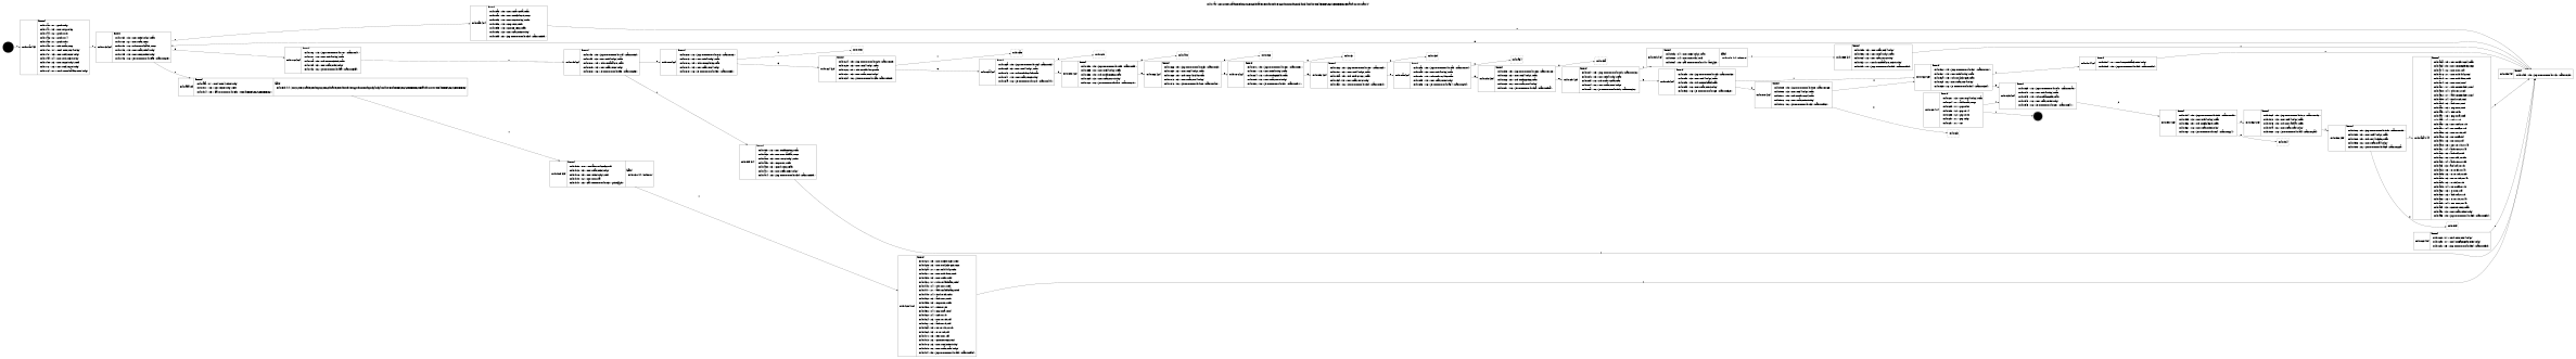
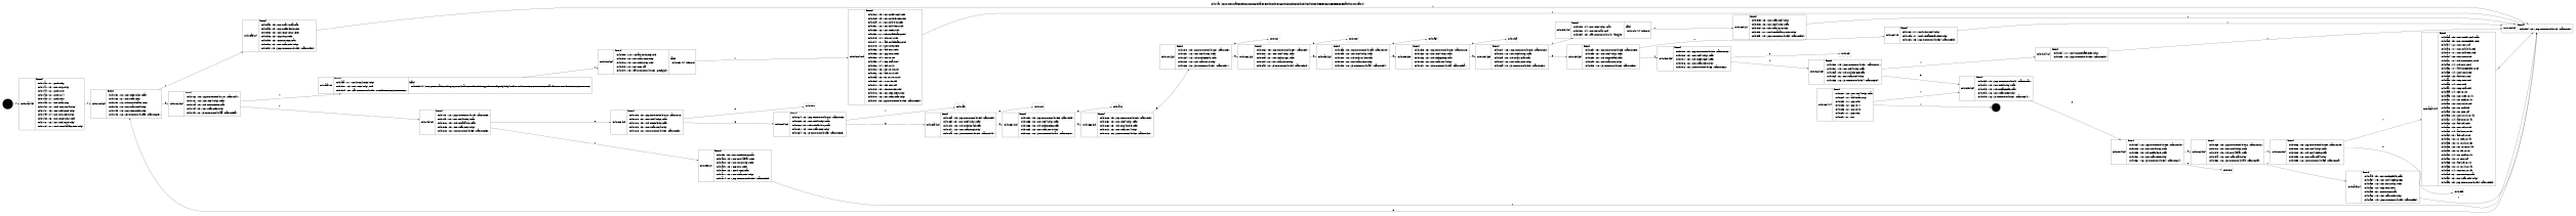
  digraph {
    label="0x4017a0 (/mnt/c/Users/mathe/Desktop/tcc/POCII/binaries/extr_linuxdriversgpudrmmsmdispmdp4mdp4.xml.h_MDP4_PIPE_SRC_STRIDE_B_P2_Final-ollvm.out::main(0))"
    labelloc=t
    rankdir=LR
    node [shape=record]
    Entry [fillcolor=black height=0.3 shape=circle style=filled width=0.3]
    n2 [label="{\n     0x4017a0 [43]\l\n     | [instrs]\l\n     &nbsp;&nbsp;0x4017a0 \<+1\>: push %rbp\l\n     &nbsp;&nbsp;0x4017a1 \<+3\>: mov %rsp,%rbp\l\n     &nbsp;&nbsp;0x4017a4 \<+2\>: push %r15\l\n     &nbsp;&nbsp;0x4017a6 \<+2\>: push %r14\l\n     &nbsp;&nbsp;0x4017a8 \<+1\>: push %rbx\l\n     &nbsp;&nbsp;0x4017a9 \<+7\>: sub $0xa8,%rsp\l\n     &nbsp;&nbsp;0x4017b0 \<+7\>: movl $0x0,-0x24(%rbp)\l\n     &nbsp;&nbsp;0x4017b7 \<+3\>: mov %edi,-0x28(%rbp)\l\n     &nbsp;&nbsp;0x4017ba \<+4\>: mov %rsi,-0x30(%rbp)\l\n     &nbsp;&nbsp;0x4017be \<+3\>: mov -0x28(%rbp),%edi\l\n     &nbsp;&nbsp;0x4017c1 \<+3\>: mov %edi,-0x20(%rbp)\l\n     &nbsp;&nbsp;0x4017c4 \<+7\>: movl $0x8046a455,-0x50(%rbp)\l\n  }"]
    n3 [label="{\n     0x4017cb [23]\l\n     | [instrs]\l\n     &nbsp;&nbsp;0x4017cb \<+3\>: mov -0x50(%rbp),%eax\l\n     &nbsp;&nbsp;0x4017ce \<+2\>: mov %eax,%ecx\l\n     &nbsp;&nbsp;0x4017d0 \<+6\>: sub $0x8046a455,%ecx\l\n     &nbsp;&nbsp;0x4017d6 \<+3\>: mov %eax,-0x54(%rbp)\l\n     &nbsp;&nbsp;0x4017d9 \<+3\>: mov %ecx,-0x58(%rbp)\l\n     &nbsp;&nbsp;0x4017dc \<+6\>: je 00000000004019a9 \<main+0x209\>\l\n  }"]
    n4 [label="{\n     0x4019a9 [27]\l\n     | [instrs]\l\n     &nbsp;&nbsp;0x4019a9 \<+5\>: mov $0xa77c0da,%eax\l\n     &nbsp;&nbsp;0x4019ae \<+5\>: mov $0x5f24e679,%ecx\l\n     &nbsp;&nbsp;0x4019b3 \<+3\>: mov -0x20(%rbp),%edx\l\n     &nbsp;&nbsp;0x4019b6 \<+3\>: cmp $0x2,%edx\l\n     &nbsp;&nbsp;0x4019b9 \<+3\>: cmovne %ecx,%eax\l\n     &nbsp;&nbsp;0x4019bc \<+3\>: mov %eax,-0x50(%rbp)\l\n     &nbsp;&nbsp;0x4019bf \<+5\>: jmp 0000000000401d5d \<main+0x5bd\>\l\n  }"]
    n5 [label="{\n     0x4017e2 [22]\l\n     | [instrs]\l\n     &nbsp;&nbsp;0x4017e2 \<+5\>: jmp 00000000004017e7 \<main+0x47\>\l\n     &nbsp;&nbsp;0x4017e7 \<+3\>: mov -0x54(%rbp),%eax\l\n     &nbsp;&nbsp;0x4017ea \<+5\>: sub $0x80e69985,%eax\l\n     &nbsp;&nbsp;0x4017ef \<+3\>: mov %eax,-0x5c(%rbp)\l\n     &nbsp;&nbsp;0x4017f2 \<+6\>: je 0000000000401afa \<main+0x35a\>\l\n  }"]
    n6 [label="{\n     0x401d5d [5]\l\n     | [instrs]\l\n     &nbsp;&nbsp;0x401d5d \<+5\>: jmp 00000000004017cb \<main+0x2b\>\l\n  }"]
    n7 [label="{\n     0x401afa [15]\l\n     | [instrs]\l\n     &nbsp;&nbsp;0x401afa \<+7\>: movl $0x64,-0x38(%rbp)\l\n     &nbsp;&nbsp;0x401b01 \<+3\>: mov -0x38(%rbp),%edi\l\n     &nbsp;&nbsp;0x401b04 \<+5\>: call 00000000004015d0 \<MDP4_PIPE_SRC_STRIDE_B_P2\>\l\n     | [calls]\l\n     &nbsp;&nbsp;0x4015d0 \{1\} (/mnt/c/Users/mathe/Desktop/tcc/POCII/binaries/extr_linuxdriversgpudrmmsmdispmdp4mdp4.xml.h_MDP4_PIPE_SRC_STRIDE_B_P2_Final-ollvm.out::MDP4_PIPE_SRC_STRIDE_B_P2)\l\n  }"]
    n8 [label="{\n     0x4017f8 [22]\l\n     | [instrs]\l\n     &nbsp;&nbsp;0x4017f8 \<+5\>: jmp 00000000004017fd \<main+0x5d\>\l\n     &nbsp;&nbsp;0x4017fd \<+3\>: mov -0x54(%rbp),%eax\l\n     &nbsp;&nbsp;0x401800 \<+5\>: sub $0x8a0a4c78,%eax\l\n     &nbsp;&nbsp;0x401805 \<+3\>: mov %eax,-0x60(%rbp)\l\n     &nbsp;&nbsp;0x401808 \<+6\>: je 00000000004019fe \<main+0x25e\>\l\n  }"]
    n9 [label="{\n     0x401b09 [23]\l\n     | [instrs]\l\n     &nbsp;&nbsp;0x401b09 \<+10\>: movabs $0x4020f2,%rdi\l\n     &nbsp;&nbsp;0x401b13 \<+3\>: mov %eax,-0x3c(%rbp)\l\n     &nbsp;&nbsp;0x401b16 \<+3\>: mov -0x3c(%rbp),%esi\l\n     &nbsp;&nbsp;0x401b19 \<+2\>: mov $0x0,%al\l\n     &nbsp;&nbsp;0x401b1b \<+5\>: call 0000000000401030 \<printf@plt\>\l\n     | [calls]\l\n     &nbsp;&nbsp;0x401030 \{1\} (unknown)\l\n  }"]
    n10 [label="{\n     0x4019fe [27]\l\n     | [instrs]\l\n     &nbsp;&nbsp;0x4019fe \<+5\>: mov $0xbb8889cc,%eax\l\n     &nbsp;&nbsp;0x401a03 \<+5\>: mov $0x71adf4a7,%ecx\l\n     &nbsp;&nbsp;0x401a08 \<+3\>: mov -0x1c(%rbp),%edx\l\n     &nbsp;&nbsp;0x401a0b \<+3\>: cmp $0x1,%edx\l\n     &nbsp;&nbsp;0x401a0e \<+3\>: cmovl %ecx,%eax\l\n     &nbsp;&nbsp;0x401a11 \<+3\>: mov %eax,-0x50(%rbp)\l\n     &nbsp;&nbsp;0x401a14 \<+5\>: jmp 0000000000401d5d \<main+0x5bd\>\l\n  }"]
    n11 [label="{\n     0x40180e [22]\l\n     | [instrs]\l\n     &nbsp;&nbsp;0x40180e \<+5\>: jmp 0000000000401813 \<main+0x73\>\l\n     &nbsp;&nbsp;0x401813 \<+3\>: mov -0x54(%rbp),%eax\l\n     &nbsp;&nbsp;0x401816 \<+5\>: sub $0x8cc4e13c,%eax\l\n     &nbsp;&nbsp;0x40181b \<+3\>: mov %eax,-0x64(%rbp)\l\n     &nbsp;&nbsp;0x40181e \<+6\>: je 0000000000401b90 \<main+0x3f0\>\l\n  }"]
    Exit [fillcolor=black height=0.3 peripheries=2 shape=circle style=filled width=0.3]
    n13 [label="{\n     0x401b20 [100]\l\n     | [instrs]\l\n     &nbsp;&nbsp;0x401b20 \<+5\>: mov $0x3f176ce4,%esi\l\n     &nbsp;&nbsp;0x401b25 \<+5\>: mov $0x42cb76c9,%ecx\l\n     &nbsp;&nbsp;0x401b2a \<+7\>: mov 0x40404c,%edx\l\n     &nbsp;&nbsp;0x401b31 \<+8\>: mov 0x404050,%r8d\l\n     &nbsp;&nbsp;0x401b39 \<+3\>: mov %edx,%r9d\l\n     &nbsp;&nbsp;0x401b3c \<+7\>: sub $0x49bb8a5c,%r9d\l\n     &nbsp;&nbsp;0x401b43 \<+4\>: sub $0x1,%r9d\l\n     &nbsp;&nbsp;0x401b47 \<+7\>: add $0x49bb8a5c,%r9d\l\n     &nbsp;&nbsp;0x401b4e \<+4\>: imul %r9d,%edx\l\n     &nbsp;&nbsp;0x401b52 \<+3\>: and $0x1,%edx\l\n     &nbsp;&nbsp;0x401b55 \<+3\>: cmp $0x0,%edx\l\n     &nbsp;&nbsp;0x401b58 \<+4\>: sete %r10b\l\n     &nbsp;&nbsp;0x401b5c \<+4\>: cmp $0xa,%r8d\l\n     &nbsp;&nbsp;0x401b60 \<+4\>: setl %r11b\l\n     &nbsp;&nbsp;0x401b64 \<+3\>: mov %r10b,%bl\l\n     &nbsp;&nbsp;0x401b67 \<+3\>: and %r11b,%bl\l\n     &nbsp;&nbsp;0x401b6a \<+3\>: xor %r11b,%r10b\l\n     &nbsp;&nbsp;0x401b6d \<+3\>: or %r10b,%bl\l\n     &nbsp;&nbsp;0x401b70 \<+3\>: test $0x1,%bl\l\n     &nbsp;&nbsp;0x401b73 \<+3\>: cmovne %ecx,%esi\l\n     &nbsp;&nbsp;0x401b76 \<+3\>: mov %esi,-0x50(%rbp)\l\n     &nbsp;&nbsp;0x401b79 \<+6\>: mov %eax,-0xa8(%rbp)\l\n     &nbsp;&nbsp;0x401b7f \<+5\>: jmp 0000000000401d5d \<main+0x5bd\>\l\n  }"]
    n14 [label="{\n     0x401b90\l\n  }" style=dashed]
    n15 [label="{\n     0x401824 [22]\l\n     | [instrs]\l\n     &nbsp;&nbsp;0x401824 \<+5\>: jmp 0000000000401829 \<main+0x89\>\l\n     &nbsp;&nbsp;0x401829 \<+3\>: mov -0x54(%rbp),%eax\l\n     &nbsp;&nbsp;0x40182c \<+5\>: sub $0x9dd74816,%eax\l\n     &nbsp;&nbsp;0x401831 \<+3\>: mov %eax,-0x68(%rbp)\l\n     &nbsp;&nbsp;0x401834 \<+6\>: je 0000000000401ca5 \<main+0x505\>\l\n  }"]
    n16 [label="{\n     0x401ca5\l\n  }" style=dashed]
    n17 [label="{\n     0x40183a [22]\l\n     | [instrs]\l\n     &nbsp;&nbsp;0x40183a \<+5\>: jmp 000000000040183f \<main+0x9f\>\l\n     &nbsp;&nbsp;0x40183f \<+3\>: mov -0x54(%rbp),%eax\l\n     &nbsp;&nbsp;0x401842 \<+5\>: sub $0xb0b6148f,%eax\l\n     &nbsp;&nbsp;0x401847 \<+3\>: mov %eax,-0x6c(%rbp)\l\n     &nbsp;&nbsp;0x40184a \<+6\>: je 0000000000401c1b \<main+0x47b\>\l\n  }"]
    n18 [label="{\n     0x401c1b\l\n  }" style=dashed]
    n19 [label="{\n     0x401850 [22]\l\n     | [instrs]\l\n     &nbsp;&nbsp;0x401850 \<+5\>: jmp 0000000000401855 \<main+0xb5\>\l\n     &nbsp;&nbsp;0x401855 \<+3\>: mov -0x54(%rbp),%eax\l\n     &nbsp;&nbsp;0x401858 \<+5\>: sub $0xbb8889cc,%eax\l\n     &nbsp;&nbsp;0x40185d \<+3\>: mov %eax,-0x70(%rbp)\l\n     &nbsp;&nbsp;0x401860 \<+6\>: je 0000000000401a19 \<main+0x279\>\l\n  }"]
    n20 [label="{\n     0x40199f\l\n  }" style=dashed]
    n21 [label="{\n     0x401a19\l\n  }" style=dashed]
    n22 [label="{\n     0x401866 [22]\l\n     | [instrs]\l\n     &nbsp;&nbsp;0x401866 \<+5\>: jmp 000000000040186b \<main+0xcb\>\l\n     &nbsp;&nbsp;0x40186b \<+3\>: mov -0x54(%rbp),%eax\l\n     &nbsp;&nbsp;0x40186e \<+5\>: sub $0xc748734e,%eax\l\n     &nbsp;&nbsp;0x401873 \<+3\>: mov %eax,-0x74(%rbp)\l\n     &nbsp;&nbsp;0x401876 \<+6\>: je 0000000000401bc8 \<main+0x428\>\l\n  }"]
    n23 [label="{\n     0x401a6a [144]\l\n     | [instrs]\l\n     &nbsp;&nbsp;0x401a6a \<+5\>: mov $0x3f176ce4,%eax\l\n     &nbsp;&nbsp;0x401a6f \<+5\>: mov $0x80e69985,%ecx\l\n     &nbsp;&nbsp;0x401a74 \<+2\>: mov $0x1,%dl\l\n     &nbsp;&nbsp;0x401a76 \<+7\>: mov 0x40404c,%esi\l\n     &nbsp;&nbsp;0x401a7d \<+7\>: mov 0x404050,%edi\l\n     &nbsp;&nbsp;0x401a84 \<+3\>: mov %esi,%r8d\l\n     &nbsp;&nbsp;0x401a87 \<+7\>: sub $0x8ee1f897,%r8d\l\n     &nbsp;&nbsp;0x401a8e \<+4\>: sub $0x1,%r8d\l\n     &nbsp;&nbsp;0x401a92 \<+7\>: add $0x8ee1f897,%r8d\l\n     &nbsp;&nbsp;0x401a99 \<+4\>: imul %r8d,%esi\l\n     &nbsp;&nbsp;0x401a9d \<+3\>: and $0x1,%esi\l\n     &nbsp;&nbsp;0x401aa0 \<+3\>: cmp $0x0,%esi\l\n     &nbsp;&nbsp;0x401aa3 \<+4\>: sete %r9b\l\n     &nbsp;&nbsp;0x401aa7 \<+3\>: cmp $0xa,%edi\l\n     &nbsp;&nbsp;0x401aaa \<+4\>: setl %r10b\l\n     &nbsp;&nbsp;0x401aae \<+3\>: mov %r9b,%r11b\l\n     &nbsp;&nbsp;0x401ab1 \<+4\>: xor $0xff,%r11b\l\n     &nbsp;&nbsp;0x401ab5 \<+3\>: mov %r10b,%bl\l\n     &nbsp;&nbsp;0x401ab8 \<+3\>: xor $0xff,%bl\l\n     &nbsp;&nbsp;0x401abb \<+3\>: xor $0x0,%dl\l\n     &nbsp;&nbsp;0x401abe \<+3\>: mov %r11b,%r14b\l\n     &nbsp;&nbsp;0x401ac1 \<+4\>: and $0x0,%r14b\l\n     &nbsp;&nbsp;0x401ac5 \<+3\>: and %dl,%r9b\l\n     &nbsp;&nbsp;0x401ac8 \<+3\>: mov %bl,%r15b\l\n     &nbsp;&nbsp;0x401acb \<+4\>: and $0x0,%r15b\l\n     &nbsp;&nbsp;0x401acf \<+3\>: and %dl,%r10b\l\n     &nbsp;&nbsp;0x401ad2 \<+3\>: or %r9b,%r14b\l\n     &nbsp;&nbsp;0x401ad5 \<+3\>: or %r10b,%r15b\l\n     &nbsp;&nbsp;0x401ad8 \<+3\>: xor %r15b,%r14b\l\n     &nbsp;&nbsp;0x401adb \<+3\>: or %bl,%r11b\l\n     &nbsp;&nbsp;0x401ade \<+4\>: xor $0xff,%r11b\l\n     &nbsp;&nbsp;0x401ae2 \<+3\>: or $0x0,%dl\l\n     &nbsp;&nbsp;0x401ae5 \<+3\>: and %dl,%r11b\l\n     &nbsp;&nbsp;0x401ae8 \<+3\>: or %r11b,%r14b\l\n     &nbsp;&nbsp;0x401aeb \<+4\>: test $0x1,%r14b\l\n     &nbsp;&nbsp;0x401aef \<+3\>: cmovne %ecx,%eax\l\n     &nbsp;&nbsp;0x401af2 \<+3\>: mov %eax,-0x50(%rbp)\l\n     &nbsp;&nbsp;0x401af5 \<+5\>: jmp 0000000000401d5d \<main+0x5bd\>\l\n  }"]
-   n24 [label="{\n     0x401bc8\l\n  }" style=dashed]
    n25 [label="{\n     0x40187c [22]\l\n     | [instrs]\l\n     &nbsp;&nbsp;0x40187c \<+5\>: jmp 0000000000401881 \<main+0xe1\>\l\n     &nbsp;&nbsp;0x401881 \<+3\>: mov -0x54(%rbp),%eax\l\n     &nbsp;&nbsp;0x401884 \<+5\>: sub $0xd86e5949,%eax\l\n     &nbsp;&nbsp;0x401889 \<+3\>: mov %eax,-0x78(%rbp)\l\n     &nbsp;&nbsp;0x40188c \<+6\>: je 0000000000401cb1 \<main+0x511\>\l\n  }"]
    n26 [label="{\n     0x401986 [25]\l\n     | [instrs]\l\n     &nbsp;&nbsp;0x401986 \<+5\>: jmp 000000000040198b \<main+0x1eb\>\l\n     &nbsp;&nbsp;0x40198b \<+3\>: mov -0x54(%rbp),%eax\l\n     &nbsp;&nbsp;0x40198e \<+5\>: sub $0x741c3eb6,%eax\l\n     &nbsp;&nbsp;0x401993 \<+6\>: mov %eax,-0xa4(%rbp)\l\n     &nbsp;&nbsp;0x401999 \<+6\>: je 0000000000401a6a \<main+0x2ca\>\l\n  }"]
    n27 [label="{\n     0x401cb1\l\n  }" style=dashed]
    n28 [label="{\n     0x401892 [22]\l\n     | [instrs]\l\n     &nbsp;&nbsp;0x401892 \<+5\>: jmp 0000000000401897 \<main+0xf7\>\l\n     &nbsp;&nbsp;0x401897 \<+3\>: mov -0x54(%rbp),%eax\l\n     &nbsp;&nbsp;0x40189a \<+5\>: sub $0xf1611661,%eax\l\n     &nbsp;&nbsp;0x40189f \<+3\>: mov %eax,-0x7c(%rbp)\l\n     &nbsp;&nbsp;0x4018a2 \<+6\>: je 0000000000401cbd \<main+0x51d\>\l\n  }"]
+   n29 [label="{\n     0x401a4f [27]\l\n     | [instrs]\l\n     &nbsp;&nbsp;0x401a4f \<+5\>: mov $0xd86e5949,%eax\l\n     &nbsp;&nbsp;0x401a54 \<+5\>: mov $0x741c3eb6,%ecx\l\n     &nbsp;&nbsp;0x401a59 \<+3\>: mov -0x1c(%rbp),%edx\l\n     &nbsp;&nbsp;0x401a5c \<+3\>: cmp $0x0,%edx\l\n     &nbsp;&nbsp;0x401a5f \<+3\>: cmove %ecx,%eax\l\n     &nbsp;&nbsp;0x401a62 \<+3\>: mov %eax,-0x50(%rbp)\l\n     &nbsp;&nbsp;0x401a65 \<+5\>: jmp 0000000000401d5d \<main+0x5bd\>\l\n  }"]
    n30 [label="{\n     0x401cbd\l\n  }" style=dashed]
    n31 [label="{\n     0x4018a8 [22]\l\n     | [instrs]\l\n     &nbsp;&nbsp;0x4018a8 \<+5\>: jmp 00000000004018ad \<main+0x10d\>\l\n     &nbsp;&nbsp;0x4018ad \<+3\>: mov -0x54(%rbp),%eax\l\n     &nbsp;&nbsp;0x4018b0 \<+5\>: sub $0xf17c1489,%eax\l\n     &nbsp;&nbsp;0x4018b5 \<+3\>: mov %eax,-0x80(%rbp)\l\n     &nbsp;&nbsp;0x4018b8 \<+6\>: je 0000000000401a34 \<main+0x294\>\l\n  }"]
    n32 [label="{\n     0x40196d [25]\l\n     | [instrs]\l\n     &nbsp;&nbsp;0x40196d \<+5\>: jmp 0000000000401972 \<main+0x1d2\>\l\n     &nbsp;&nbsp;0x401972 \<+3\>: mov -0x54(%rbp),%eax\l\n     &nbsp;&nbsp;0x401975 \<+5\>: sub $0x71adf4a7,%eax\l\n     &nbsp;&nbsp;0x40197a \<+6\>: mov %eax,-0xa0(%rbp)\l\n     &nbsp;&nbsp;0x401980 \<+6\>: je 0000000000401a4f \<main+0x2af\>\l\n  }"]
    n33 [label="{\n     0x401a34\l\n  }" style=dashed]
    n34 [label="{\n     0x4018be [25]\l\n     | [instrs]\l\n     &nbsp;&nbsp;0x4018be \<+5\>: jmp 00000000004018c3 \<main+0x123\>\l\n     &nbsp;&nbsp;0x4018c3 \<+3\>: mov -0x54(%rbp),%eax\l\n     &nbsp;&nbsp;0x4018c6 \<+5\>: sub $0xfcc60956,%eax\l\n     &nbsp;&nbsp;0x4018cb \<+6\>: mov %eax,-0x84(%rbp)\l\n     &nbsp;&nbsp;0x4018d1 \<+6\>: je 0000000000401d2a \<main+0x58a\>\l\n  }"]
    n35 [label="{\n     0x4019c4\l\n  }" style=dashed]
    n36 [label="{\n     0x401d2a\l\n  }" style=dashed]
    n37 [label="{\n     0x4018d7 [25]\l\n     | [instrs]\l\n     &nbsp;&nbsp;0x4018d7 \<+5\>: jmp 00000000004018dc \<main+0x13c\>\l\n     &nbsp;&nbsp;0x4018dc \<+3\>: mov -0x54(%rbp),%eax\l\n     &nbsp;&nbsp;0x4018df \<+5\>: sub $0xa77c0da,%eax\l\n     &nbsp;&nbsp;0x4018e4 \<+6\>: mov %eax,-0x88(%rbp)\l\n     &nbsp;&nbsp;0x4018ea \<+6\>: je 00000000004019dc \<main+0x23c\>\l\n  }"]
    n38 [label="{\n     0x401954 [25]\l\n     | [instrs]\l\n     &nbsp;&nbsp;0x401954 \<+5\>: jmp 0000000000401959 \<main+0x1b9\>\l\n     &nbsp;&nbsp;0x401959 \<+3\>: mov -0x54(%rbp),%eax\l\n     &nbsp;&nbsp;0x40195c \<+5\>: sub $0x5f24e679,%eax\l\n     &nbsp;&nbsp;0x401961 \<+6\>: mov %eax,-0x9c(%rbp)\l\n     &nbsp;&nbsp;0x401967 \<+6\>: je 00000000004019c4 \<main+0x224\>\l\n  }"]
    n39 [label="{\n     0x4019dc [13]\l\n     | [instrs]\l\n     &nbsp;&nbsp;0x4019dc \<+4\>: mov -0x30(%rbp),%rax\l\n     &nbsp;&nbsp;0x4019e0 \<+4\>: mov 0x8(%rax),%rdi\l\n     &nbsp;&nbsp;0x4019e4 \<+5\>: call 0000000000401040 \<atoi@plt\>\l\n     | [calls]\l\n     &nbsp;&nbsp;0x401040 \{1\} (unknown)\l\n  }"]
    n40 [label="{\n     0x4018f0 [25]\l\n     | [instrs]\l\n     &nbsp;&nbsp;0x4018f0 \<+5\>: jmp 00000000004018f5 \<main+0x155\>\l\n     &nbsp;&nbsp;0x4018f5 \<+3\>: mov -0x54(%rbp),%eax\l\n     &nbsp;&nbsp;0x4018f8 \<+5\>: sub $0x280bdaef,%eax\l\n     &nbsp;&nbsp;0x4018fd \<+6\>: mov %eax,-0x8c(%rbp)\l\n     &nbsp;&nbsp;0x401903 \<+6\>: je 0000000000401cce \<main+0x52e\>\l\n  }"]
    n41 [label="{\n     0x401ce1 [17]\l\n     | [instrs]\l\n     &nbsp;&nbsp;0x401ce1 \<+3\>: mov -0x24(%rbp),%eax\l\n     &nbsp;&nbsp;0x401ce4 \<+7\>: add $0xa8,%rsp\l\n     &nbsp;&nbsp;0x401ceb \<+1\>: pop %rbx\l\n     &nbsp;&nbsp;0x401cec \<+2\>: pop %r14\l\n     &nbsp;&nbsp;0x401cee \<+2\>: pop %r15\l\n     &nbsp;&nbsp;0x401cf0 \<+1\>: pop %rbp\l\n     &nbsp;&nbsp;0x401cf1 \<+1\>: ret\l\n  }"]
    n42 [label="{\n     0x40193b [25]\l\n     | [instrs]\l\n     &nbsp;&nbsp;0x40193b \<+5\>: jmp 0000000000401940 \<main+0x1a0\>\l\n     &nbsp;&nbsp;0x401940 \<+3\>: mov -0x54(%rbp),%eax\l\n     &nbsp;&nbsp;0x401943 \<+5\>: sub $0x5ac86ed5,%eax\l\n     &nbsp;&nbsp;0x401948 \<+6\>: mov %eax,-0x98(%rbp)\l\n     &nbsp;&nbsp;0x40194e \<+6\>: je 0000000000401ce1 \<main+0x541\>\l\n  }"]
    n43 [label="{\n     0x4019e9 [21]\l\n     | [instrs]\l\n     &nbsp;&nbsp;0x4019e9 \<+3\>: mov %eax,-0x34(%rbp)\l\n     &nbsp;&nbsp;0x4019ec \<+3\>: mov -0x34(%rbp),%eax\l\n     &nbsp;&nbsp;0x4019ef \<+3\>: mov %eax,-0x1c(%rbp)\l\n     &nbsp;&nbsp;0x4019f2 \<+7\>: movl $0x8a0a4c78,-0x50(%rbp)\l\n     &nbsp;&nbsp;0x4019f9 \<+5\>: jmp 0000000000401d5d \<main+0x5bd\>\l\n  }"]
    n44 [label="{\n     0x401cce [19]\l\n     | [instrs]\l\n     &nbsp;&nbsp;0x401cce \<+7\>: movl $0x0,-0x24(%rbp)\l\n     &nbsp;&nbsp;0x401cd5 \<+7\>: movl $0x5ac86ed5,-0x50(%rbp)\l\n     &nbsp;&nbsp;0x401cdc \<+5\>: jmp 0000000000401d5d \<main+0x5bd\>\l\n  }"]
    n45 [label="{\n     0x401909 [25]\l\n     | [instrs]\l\n     &nbsp;&nbsp;0x401909 \<+5\>: jmp 000000000040190e \<main+0x16e\>\l\n     &nbsp;&nbsp;0x40190e \<+3\>: mov -0x54(%rbp),%eax\l\n     &nbsp;&nbsp;0x401911 \<+5\>: sub $0x3f176ce4,%eax\l\n     &nbsp;&nbsp;0x401916 \<+6\>: mov %eax,-0x90(%rbp)\l\n     &nbsp;&nbsp;0x40191c \<+6\>: je 0000000000401cf2 \<main+0x552\>\l\n  }"]
    n46 [label="{\n     0x401922 [25]\l\n     | [instrs]\l\n     &nbsp;&nbsp;0x401922 \<+5\>: jmp 0000000000401927 \<main+0x187\>\l\n     &nbsp;&nbsp;0x401927 \<+3\>: mov -0x54(%rbp),%eax\l\n     &nbsp;&nbsp;0x40192a \<+5\>: sub $0x42cb76c9,%eax\l\n     &nbsp;&nbsp;0x40192f \<+6\>: mov %eax,-0x94(%rbp)\l\n     &nbsp;&nbsp;0x401935 \<+6\>: je 0000000000401b84 \<main+0x3e4\>\l\n  }"]
    n47 [label="{\n     0x401cf2\l\n  }" style=dashed]
    n48 [label="{\n     0x401b84 [12]\l\n     | [instrs]\l\n     &nbsp;&nbsp;0x401b84 \<+7\>: movl $0x280bdaef,-0x50(%rbp)\l\n     &nbsp;&nbsp;0x401b8b \<+5\>: jmp 0000000000401d5d \<main+0x5bd\>\l\n  }"]
    Entry -> n2 [label=" 1"]
    n2 -> n3 [label=" 1"]
    n3 -> n4 [label=" 1"]
    n3 -> n5 [label=" 8"]
    n4 -> n6 [label=" 1"]
-   n3 -> n7 [label=" 1"]
+   n5 -> n7 [label=" 1"]
    n5 -> n8 [label=" 7"]
    n6 -> n3 [label=" 8"]
    n7 -> n9 [label=" 1"]
    n8 -> n10 [label=" 1"]
    n8 -> n11 [label=" 6"]
    n9 -> n13 [label=" 1"]
    n10 -> n6 [label=" 1"]
    n11 -> n14 [label=" 0"]
    n11 -> n15 [label=" 6"]
    n13 -> n6 [label=" 1"]
    n15 -> n16 [label=" 1"]
    n15 -> n17 [label=" 6"]
    n17 -> n18 [label=" 0"]
    n17 -> n19 [label=" 6"]
    n19 -> n21 [label=" 0"]
    n19 -> n22 [label=" 6"]
-   n22 -> n24 [label=" 0"]
    n22 -> n25 [label=" 6"]
    n23 -> n6 [label=" 1"]
    n25 -> n27 [label=" 0"]
    n25 -> n28 [label=" 6"]
    n26 -> n20 [label=" 0"]
    n26 -> n23 [label=" 1"]
    n28 -> n30 [label=" 0"]
    n28 -> n31 [label=" 6"]
+   n29 -> n6 [label=" 1"]
    n31 -> n33 [label=" 0"]
    n31 -> n34 [label=" 6"]
    n32 -> n26 [label=" 1"]
+   n32 -> n29 [label=" 1"]
    n34 -> n36 [label=" 0"]
    n34 -> n37 [label=" 6"]
    n37 -> n39 [label=" 1"]
    n37 -> n40 [label=" 5"]
    n38 -> n32 [label=" 2"]
    n38 -> n35 [label=" 0"]
    n39 -> n43 [label=" 1"]
-   n40 -> n46 [label=" 1"]
+   n40 -> n44 [label=" 1"]
    n40 -> n45 [label=" 4"]
    n41 -> Exit [label=" 1"]
    n41 -> n42 [label=" 1"]
    n42 -> n38 [label=" 2"]
    n43 -> n6 [label=" 1"]
    n44 -> n6 [label=" 1"]
    n45 -> n46 [label=" 4"]
    n45 -> n47 [label=" 0"]
    n46 -> n42 [label=" 3"]
    n46 -> n48 [label=" 1"]
    n48 -> n6 [label=" 1"]
  }
